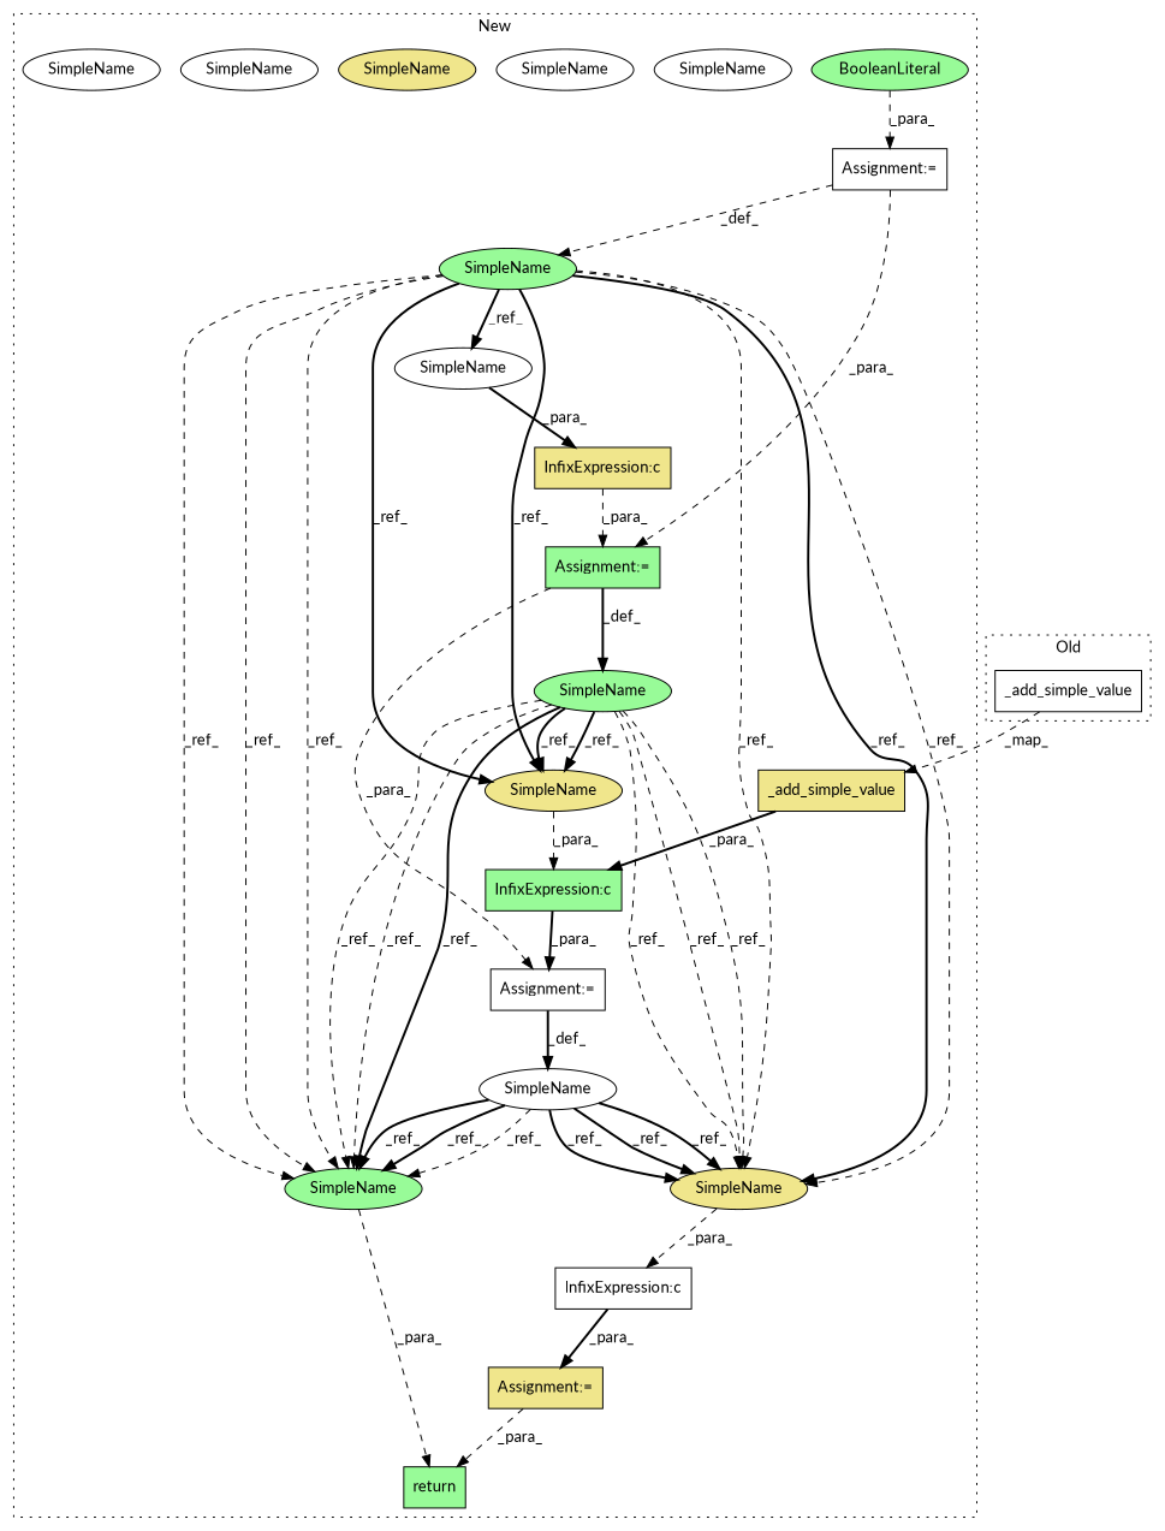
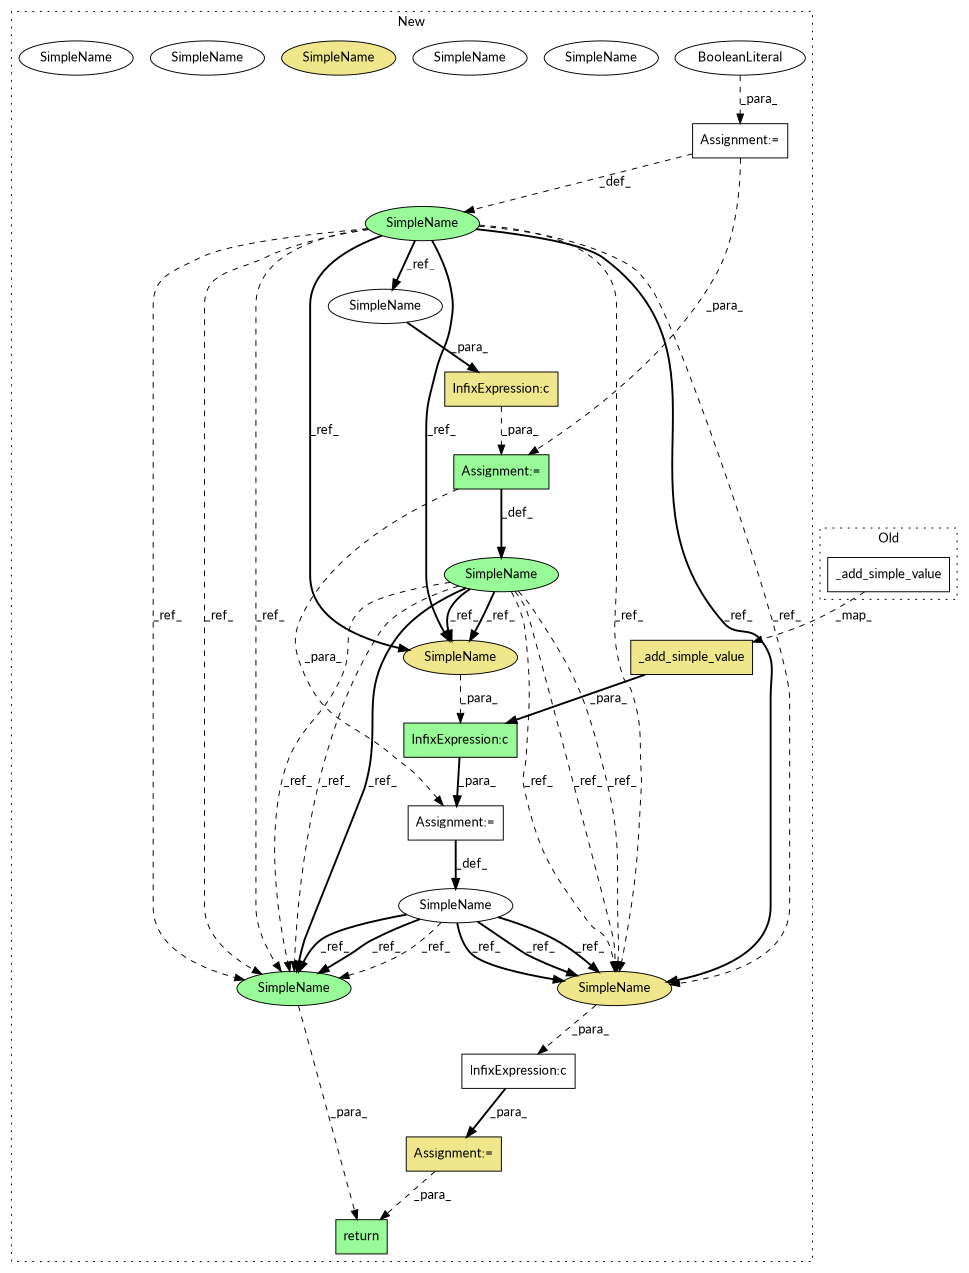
  digraph {
    fontname=Lato
    node [a=42 l=15 s=30062 shape=ellipse style=filled fillcolor=white fontname=Lato]
    edge [style=dashed fontname=Lato]
    n1 [a=32 l="18,1" label=_add_simple_value s="29548,29595" shape=box fillcolor=khaki]
    n2 [a=27 l=4 label="InfixExpression:c" s=29596 shape=box fillcolor=palegreen]
    n3 [label=SimpleName s=26963 fillcolor=palegreen]
    n4 [a=27 l=4 label="InfixExpression:c" s=27174 shape=box fillcolor=khaki]
    n5 [label=SimpleName s=27424 fillcolor=palegreen]
    n6 [a=41 l=7 label=return s=30055 shape=box fillcolor=palegreen]
    n7 [a=7 l=1 label="Assignment:=" s=26080 shape=box]
-   n8 [a=9 l=4 label=BooleanLiteral s=26081 fillcolor=palegreen]
+   n8 [a=9 l=4 label=BooleanLiteral s=26081]
    n9 [a=7 l=1 label="Assignment:=" s=29864 shape=box fillcolor=khaki]
    n10 [a=7 l=1 label="Assignment:=" s=27439 shape=box fillcolor=palegreen]
    n11 [label=SimpleName s=29531]
    n12 [a=27 l=4 label="InfixExpression:c" s=29914 shape=box]
    n13 [a=7 l=1 label="Assignment:=" s=29546 shape=box]
    n14 [label=SimpleName]
    n15 [label=SimpleName s=29600]
    n16 [label=SimpleName s=29918 fillcolor=khaki]
    n17 [label=SimpleName s=29918]
    n18 [label=SimpleName]
    n19 [label=SimpleName fillcolor=palegreen]
    n20 [label=SimpleName s=29600 fillcolor=khaki]
    n21 [label=SimpleName s=27178]
    n22 [label=SimpleName s=29918 fillcolor=khaki]
    n23 [a=32 l="18,1" label=_add_simple_value s="27784,27831" shape=box]
    subgraph cluster_1 {
      label=New
      style=dotted
      n1
      n2
      n3
      n4
      n5
      n6
      n7
      n8
      n9
      n10
      n11
      n12
      n13
      n14
      n15
      n16
      n17
      n18
      n19
      n20
      n21
      n22
    }
    subgraph cluster_2 {
      label=Old
      style=dotted
      n23
    }
    n1 -> n2 [label=_para_ style=bold]
    n2 -> n13 [label=_para_ style=bold]
    n3 -> n19 [label=_ref_]
    n3 -> n19 [label=_ref_]
    n3 -> n19 [label=_ref_]
    n3 -> n20 [label=_ref_ style=bold]
    n3 -> n20 [label=_ref_ style=bold]
    n3 -> n21 [label=_ref_ style=bold]
    n3 -> n22 [label=_ref_]
    n3 -> n22 [label=_ref_ style=bold]
    n3 -> n22 [label=_ref_]
    n4 -> n10 [label=_para_]
    n5 -> n19 [label=_ref_]
    n5 -> n19 [label=_ref_ style=bold]
    n5 -> n19 [label=_ref_]
    n5 -> n20 [label=_ref_ style=bold]
    n5 -> n20 [label=_ref_ style=bold]
    n5 -> n22 [label=_ref_]
    n5 -> n22 [label=_ref_]
    n5 -> n22 [label=_ref_]
    n7 -> n3 [label=_def_]
    n7 -> n10 [label=_para_]
    n8 -> n7 [label=_para_]
    n9 -> n6 [label=_para_]
    n10 -> n5 [label=_def_ style=bold]
    n10 -> n13 [label=_para_]
    n11 -> n19 [label=_ref_ style=bold]
    n11 -> n19 [label=_ref_ style=bold]
    n11 -> n19 [label=_ref_]
    n11 -> n22 [label=_ref_ style=bold]
    n11 -> n22 [label=_ref_ style=bold]
    n11 -> n22 [label=_ref_ style=bold]
    n12 -> n9 [label=_para_ style=bold]
    n13 -> n11 [label=_def_ style=bold]
    n19 -> n6 [label=_para_]
    n20 -> n2 [label=_para_]
    n21 -> n4 [label=_para_ style=bold]
    n22 -> n12 [label=_para_]
    n23 -> n1 [label=_map_]
  }
